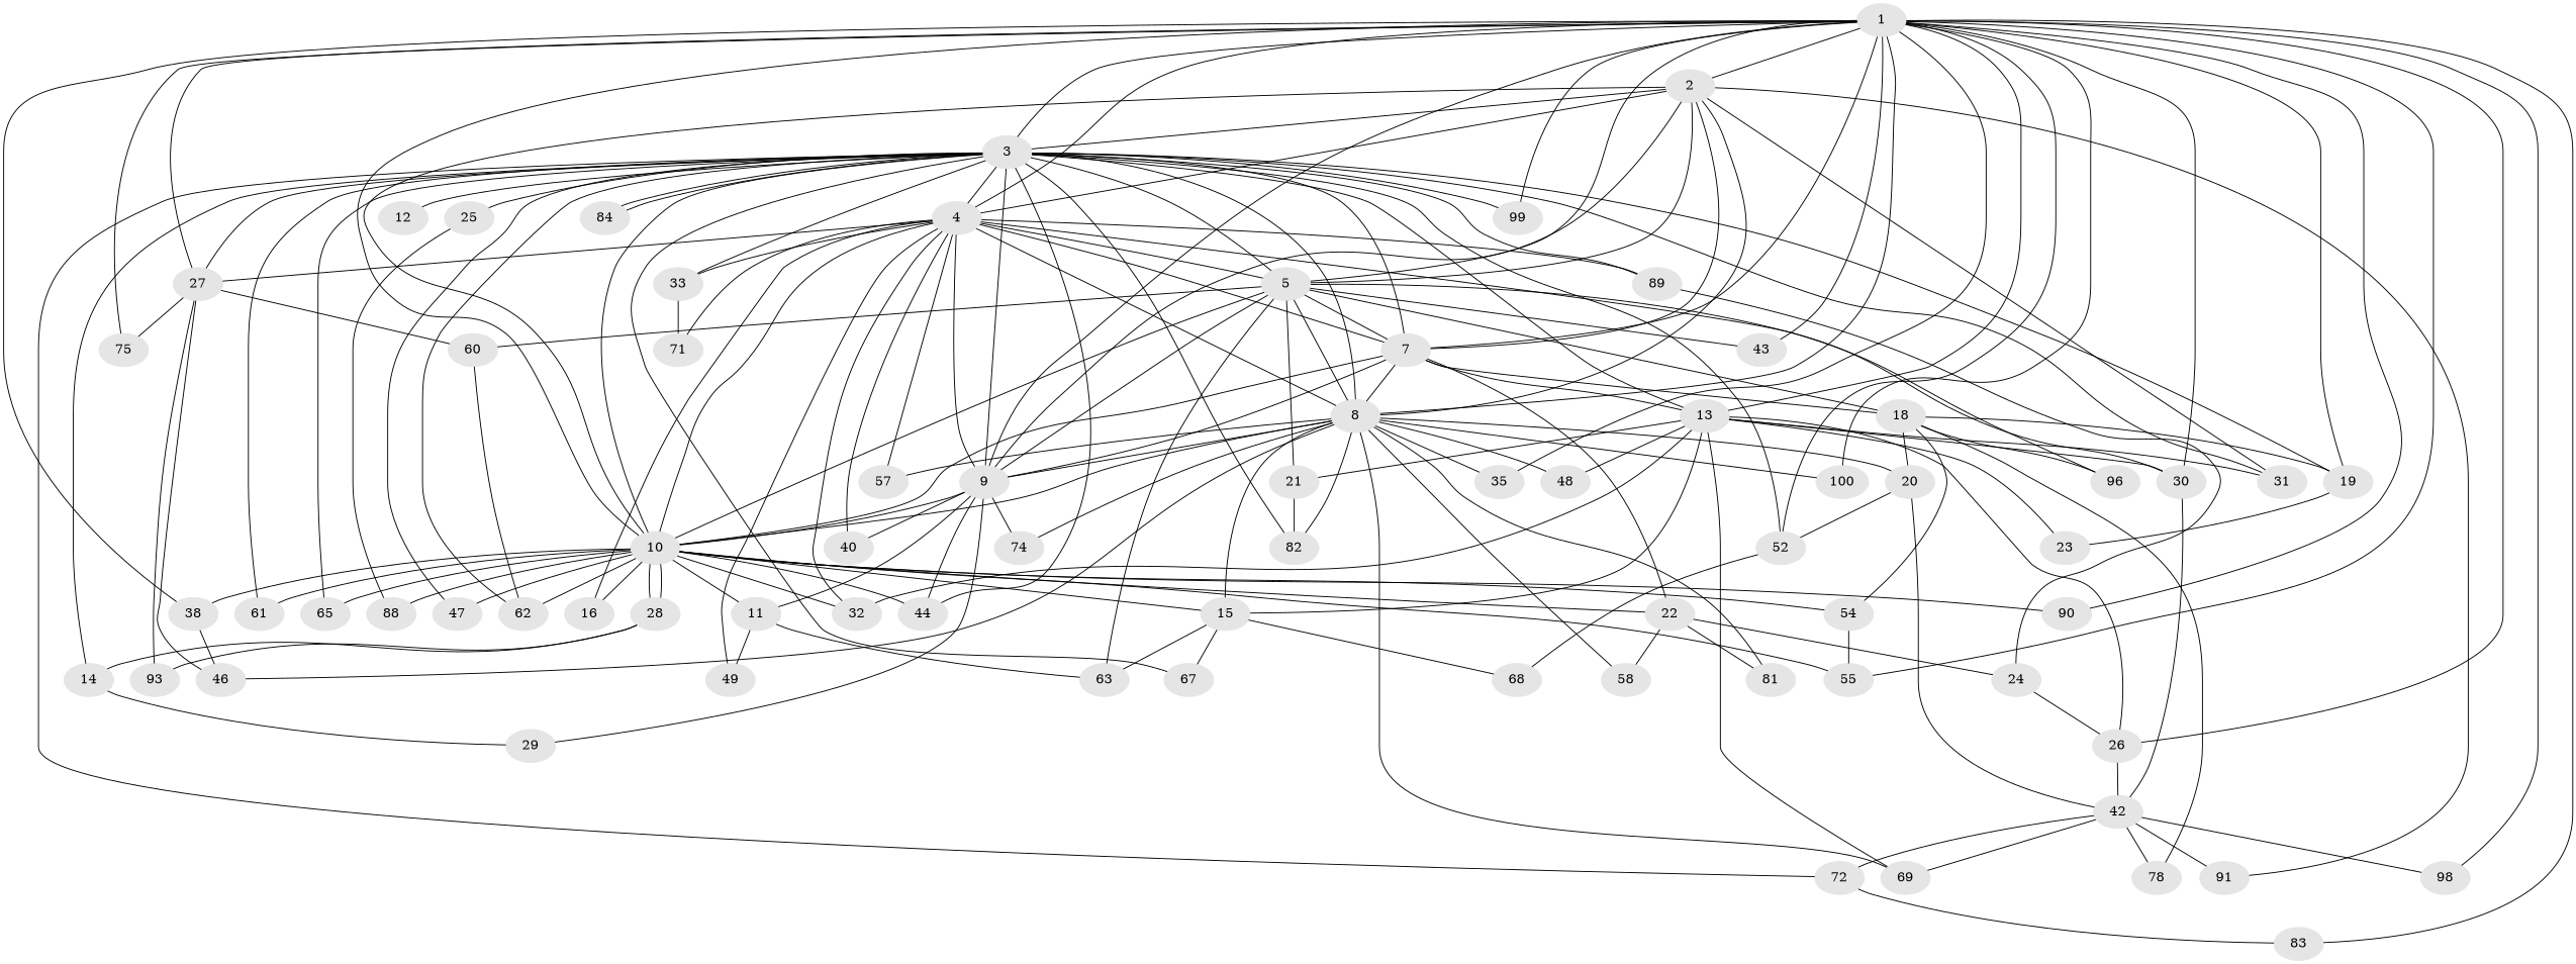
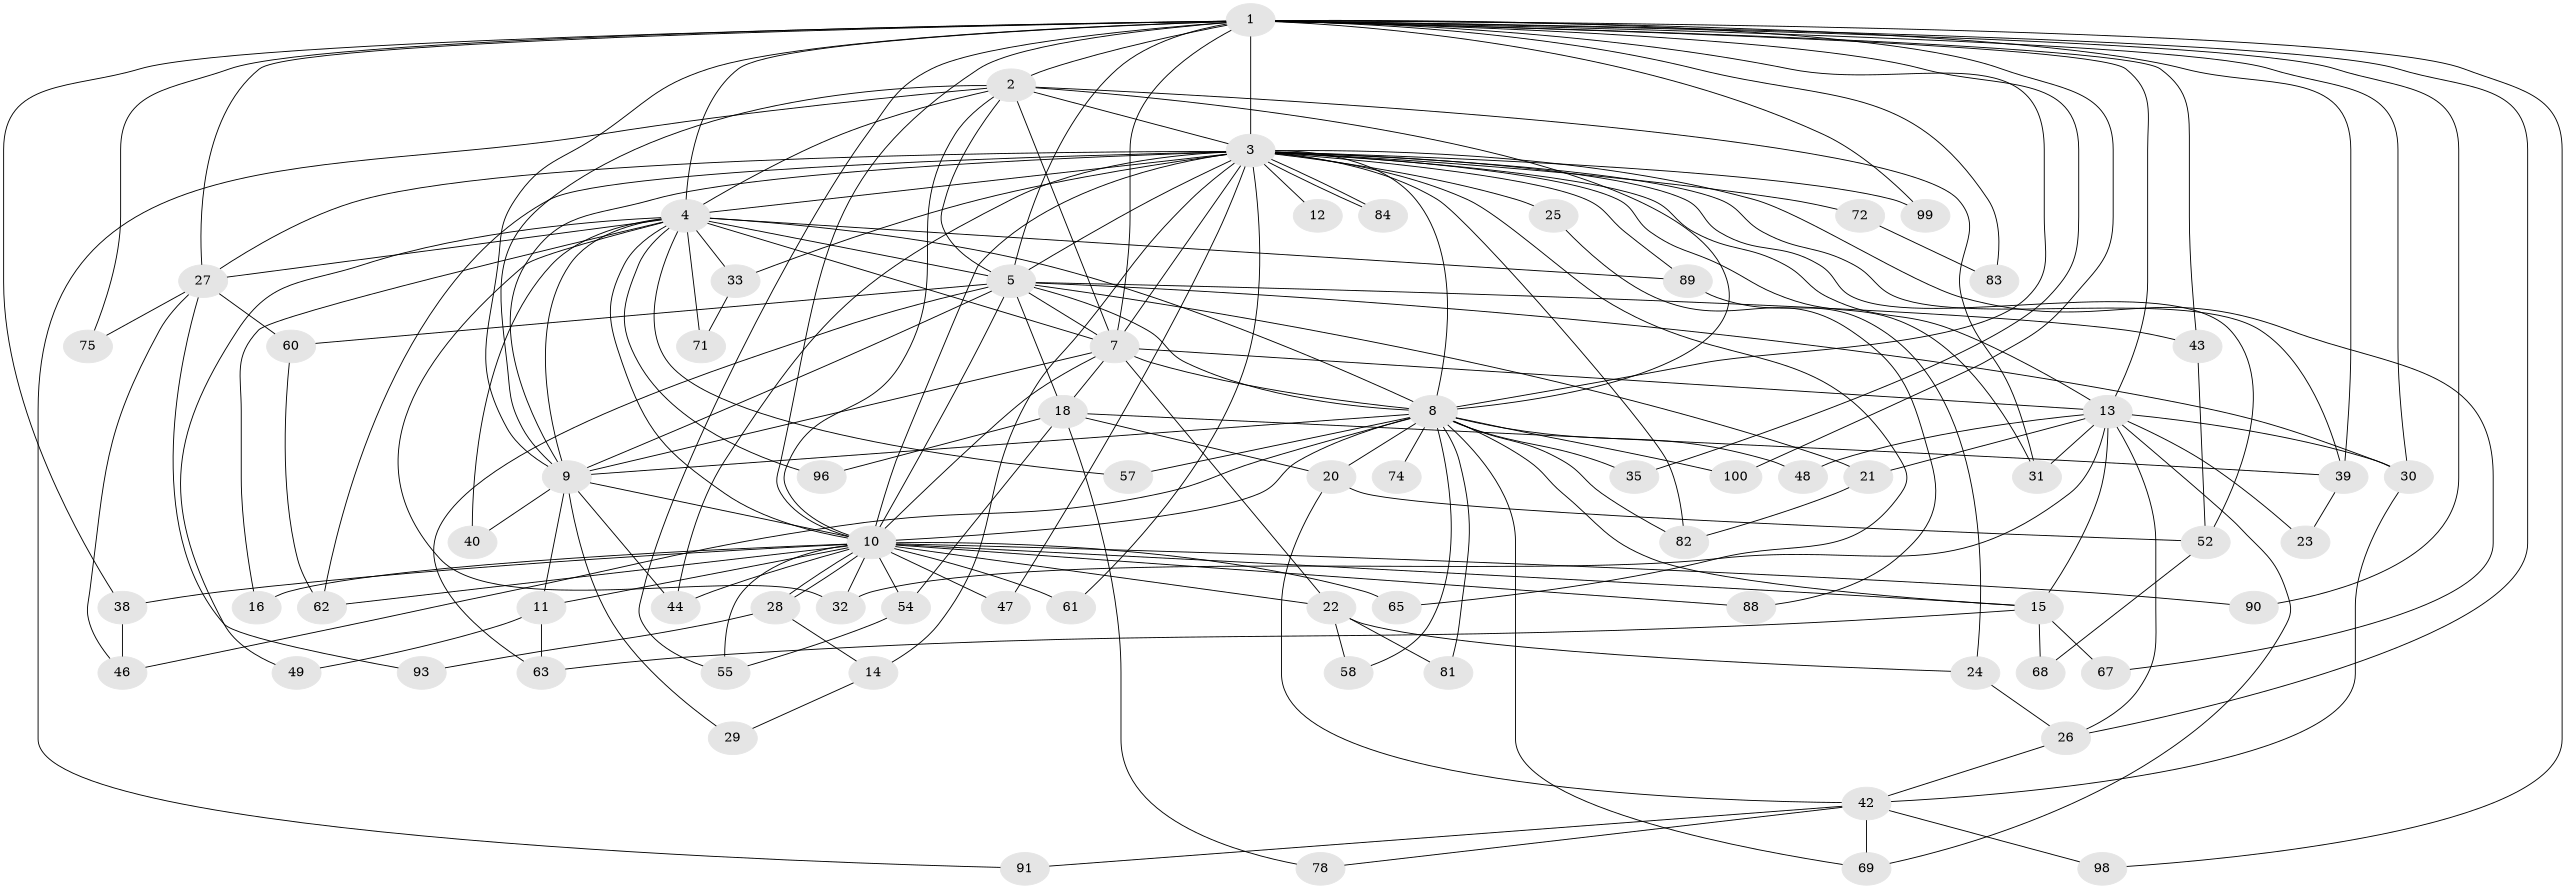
  graph {
    node [color=gray90 style=filled]
    1 [super="+17"]
    2 [super="+41"]
    3 [super="+6"]
    4 [super="+53"]
    5 [super="+56"]
    7 [super="+80"]
    8 [super="+51"]
    9 [super="+66"]
    10 [super="+59"]
    13 [super="+34"]
-   19
+   19 [label=39]
    26
    27 [super="+37"]
    30 [super="+86"]
    35
    38
    43
    52 [super="+76"]
    55
    75
    83
    90
    98
    99
    100
    31 [super="+45"]
    91
    12 [super="+36"]
    14 [super="+77"]
    25
    33
    44 [super="+73"]
    47
    61
    62
    65
    67
    72
    82 [super="+85"]
    84
    89
    16
    32 [super="+94"]
    n44 [label=49]
    40
    57
    71
    96
    18 [super="+49"]
    21
    60 [super="+87"]
    63 [super="+95"]
    22
    15 [super="+50"]
    20
    46 [super="+70"]
    48
    58
    69 [super="+79"]
    74
    81
    11
    29
    28
    54 [super="+92"]
    88
    23
    42 [super="+64"]
    93
    68
    24
    78
    1 -- 2
    1 -- 3 [weight=2]
    1 -- 4
    1 -- 5
    1 -- 7 [weight=2]
    1 -- 8
    1 -- 9
    1 -- 10
    1 -- 13
    1 -- 19
    1 -- 26
    1 -- 27
    1 -- 30
    1 -- 35
    1 -- 38
    1 -- 43
-   1 -- 52
+   43 -- 52
    1 -- 55
    1 -- 75
    1 -- 83
    1 -- 90
    1 -- 98
    1 -- 99
    1 -- 100
    2 -- 3 [weight=3]
    2 -- 4
    2 -- 5
    2 -- 7
    2 -- 8
    2 -- 9
    2 -- 10
    2 -- 31
    2 -- 91
    3 -- 4 [weight=2]
    3 -- 5 [weight=3]
    3 -- 7 [weight=2]
    3 -- 8 [weight=3]
    3 -- 9 [weight=2]
    3 -- 10 [weight=3]
    3 -- 13
    3 -- 19
    3 -- 27
    3 -- 52
    3 -- 99
    3 -- 31
    3 -- 12 [weight=3]
    3 -- 14 [weight=2]
    3 -- 25 [weight=2]
    3 -- 33
    3 -- 44
    3 -- 47
    3 -- 61
    3 -- 62
    3 -- 65
    3 -- 67
    3 -- 72
    3 -- 82
    3 -- 84
    3 -- 84
    3 -- 89
    4 -- 5
    4 -- 7
    4 -- 8
    4 -- 9
    4 -- 10
    4 -- 27
    4 -- 33
    4 -- 89
    4 -- 16
    4 -- 32
    4 -- n44
    4 -- 40
    4 -- 57
    4 -- 71
    4 -- 96
    5 -- 7
    5 -- 8
    5 -- 9
    5 -- 10
    5 -- 30
    5 -- 43
    5 -- 18
    5 -- 21
    5 -- 60
    5 -- 63
    7 -- 8
    7 -- 9
    7 -- 10
    7 -- 13
    7 -- 18
    7 -- 22
    8 -- 9
    8 -- 10
    8 -- 35
    8 -- 100
    8 -- 82
    8 -- 57
    8 -- 15
    8 -- 20
    8 -- 46
    8 -- 48
    8 -- 58
    8 -- 69
    8 -- 74
    8 -- 81
    9 -- 10
    9 -- 44
    9 -- 40
-   9 -- 74
    9 -- 11 [weight=2]
    9 -- 29
    10 -- 38
    10 -- 55
    10 -- 90
    10 -- 44
    10 -- 47
    10 -- 61
    10 -- 62
    10 -- 65
    10 -- 16
    10 -- 32
    10 -- 22
    10 -- 15
    10 -- 11
    10 -- 28
    10 -- 28
    10 -- 54
    10 -- 88
    13 -- 26
    13 -- 30
    13 -- 31
    13 -- 32
    13 -- 21
    13 -- 15
    13 -- 48
    13 -- 69
    13 -- 23
    19 -- 23
    26 -- 42
    27 -- 75
    27 -- 60
    27 -- 46
    27 -- 93
    30 -- 42
    38 -- 46
    52 -- 68
    14 -- 29
    25 -- 88
    33 -- 71
    72 -- 83
    89 -- 24
    18 -- 19
    18 -- 96
    18 -- 20
    18 -- 54
    18 -- 78
    21 -- 82
    60 -- 62
    22 -- 58
    22 -- 81
    22 -- 24
    15 -- 67
    15 -- 63
    15 -- 68
    20 -- 52
    20 -- 42
    11 -- n44
    11 -- 63
    28 -- 14
    28 -- 93
    54 -- 55
    42 -- 98
    42 -- 91
-   42 -- 72
    42 -- 69
    42 -- 78
    24 -- 26
  }
